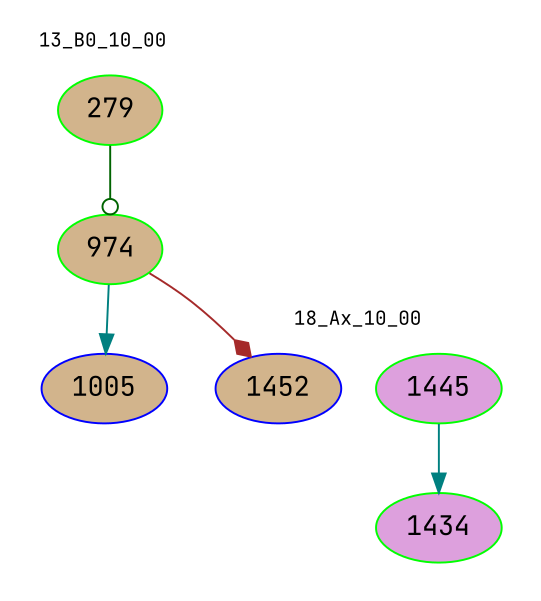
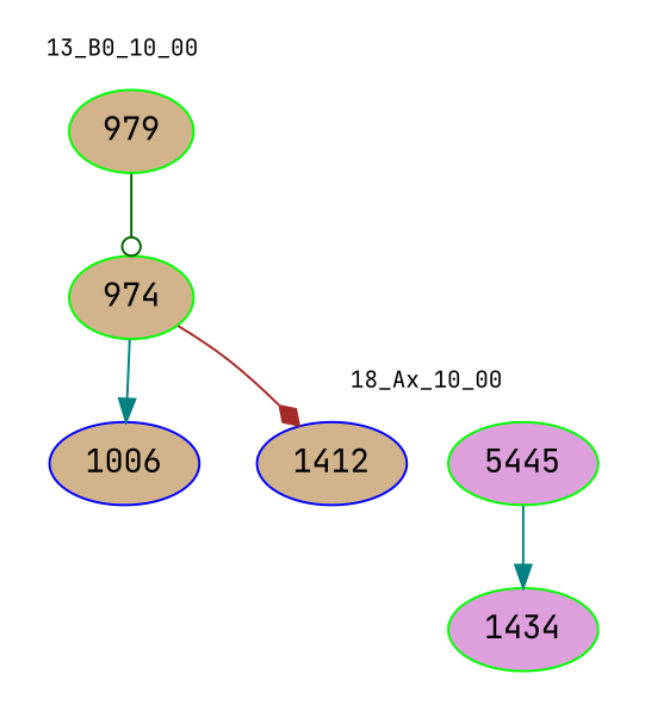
  digraph {
    fontname="JetBrains Mono"
    node [color=green fillcolor=tan fontname="JetBrains Mono" style=filled]
    edge [arrowhead=normal color=teal fontname="JetBrains Mono"]
-   n1 [fillcolor=plum label=1445]
+   n1 [fillcolor=plum label=5445]
    n2 [fillcolor=plum label=1434]
-   n3 [color=blue label=1452]
-   n4 [label=279]
+   n3 [color=blue label=1412]
+   n4 [label=979]
    n5 [label=974]
-   n6 [color=blue label=1005]
+   n6 [color=blue label=1006]
    subgraph cluster_1 {
      color=white
      fontsize=10
      label="18_Ax_10_00"
      n1
      n2
      n3
    }
    subgraph cluster_2 {
      color=white
      fontsize=10
      label="13_B0_10_00"
      n4
      n5
      n6
    }
    n1 -> n2
    n4 -> n5 [arrowhead=odot color=darkgreen]
    n5 -> n3 [arrowhead=diamond color=brown]
    n5 -> n6
  }
